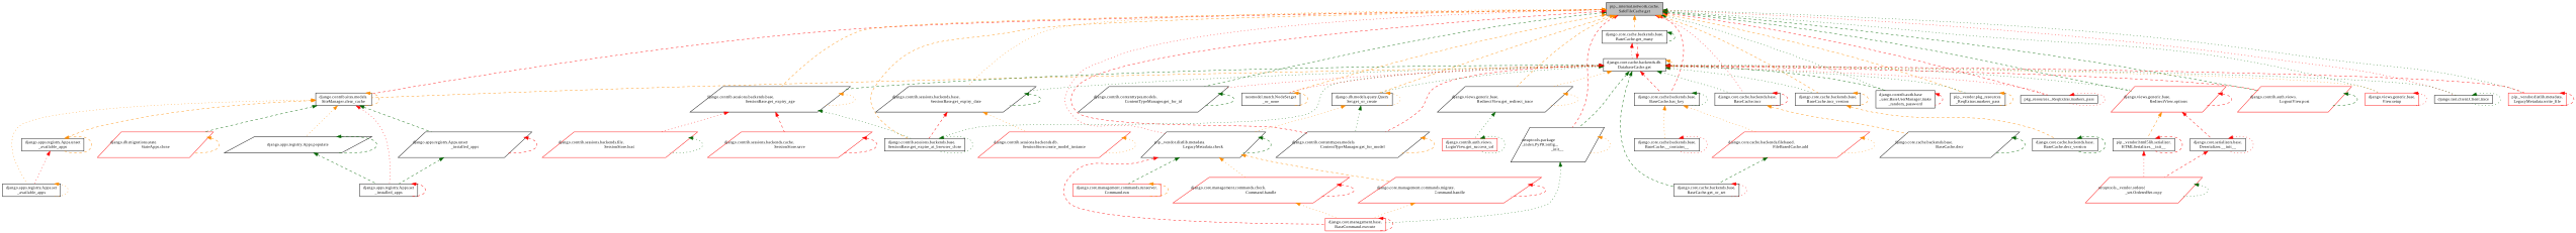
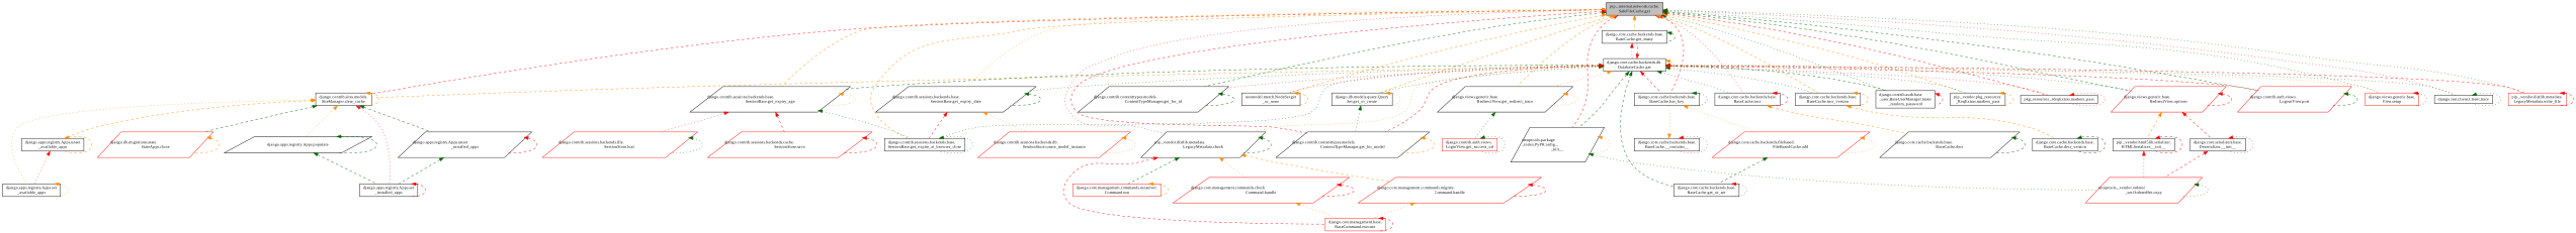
  digraph {
    fontname="Liberation Serif"
    rankdir=TB
    node [color=black fillcolor=white fontname="Liberation Serif" fontsize=10 shape=box style=filled]
    edge [color=red dir=back fontname="Liberation Serif" fontsize=10 labelfontname=Helvetica labelfontsize=10 style=dashed]
    n1 [fillcolor=grey75 fontcolor=black height=0.2 label="pip._internal.network.cache.\lSafeFileCache.get" width=0.4]
    n2 [height=0.2 label="setuptools.package\l_index.PyPIConfig._\l_init__" shape=parallelogram width=0.4]
    n3 [height=0.2 label="pip._vendor.distlib.metadata.\lLegacyMetadata.check" shape=parallelogram width=0.4]
    n4 [height=0.2 label="django.contrib.sites.models.\lSiteManager.clear_cache" width=0.4]
    n5 [height=0.2 label="django.contrib.sessions.backends.base.\lSessionBase.get_expire_at_browser_close" width=0.4]
    n6 [height=0.2 label="django.contrib.sessions.backends.base.\lSessionBase.get_expiry_age" shape=parallelogram width=0.4]
    n7 [height=0.2 label="django.contrib.sessions.backends.base.\lSessionBase.get_expiry_date" shape=parallelogram width=0.4]
    n8 [height=0.2 label="django.contrib.contenttypes.models.\lContentTypeManager.get_for_id" shape=parallelogram width=0.4]
    n9 [height=0.2 label="django.contrib.contenttypes.models.\lContentTypeManager.get_for_model" shape=parallelogram width=0.4]
    n10 [height=0.2 label="django.core.cache.backends.base.\lBaseCache.get_many" width=0.4]
    n11 [height=0.2 label="django.db.models.query.Query\lSet.get_or_create" width=0.4]
    n12 [height=0.2 label="neomodel.match.NodeSet.get\l_or_none" width=0.4]
    n13 [height=0.2 label="django.views.generic.base.\lRedirectView.get_redirect_trace" shape=parallelogram width=0.4]
    n14 [height=0.2 label="django.core.cache.backends.base.\lBaseCache.has_key" width=0.4]
    n15 [height=0.2 label="django.core.cache.backends.base.\lBaseCache.incr" width=0.4]
    n16 [height=0.2 label="django.core.cache.backends.base.\lBaseCache.incr_version" width=0.4]
    n17 [height=0.2 label="django.contrib.auth.base\l_user.BaseUserManager.make\l_random_password" width=0.4]
    n18 [height=0.2 label="pip._vendor.pkg_resources.\l_ReqExtras.markers_pass" width=0.4]
    n19 [height=0.2 label="pkg_resources._ReqExtras.markers_pass" width=0.4]
    n20 [color=red height=0.2 label="django.views.generic.base.\lRedirectView.options" shape=parallelogram width=0.4]
    n21 [color=red height=0.2 label="django.contrib.auth.views.\lLogoutView.post" shape=parallelogram width=0.4]
    n22 [color=red height=0.2 label="django.views.generic.base.\lView.setup" width=0.4]
    n23 [height=0.2 label="django.test.client.Client.trace" width=0.4]
    n24 [color=red height=0.2 label="pip._vendor.distlib.metadata.\lLegacyMetadata.write_file" width=0.4]
    n25 [color=red height=0.2 label="setuptools._vendor.ordered\l_set.OrderedSet.copy" shape=parallelogram width=0.4]
    n26 [color=red height=0.2 label="django.core.management.base.\lBaseCommand.execute" width=0.4]
    n27 [color=red height=0.2 label="django.core.management.commands.check.\lCommand.handle" shape=parallelogram width=0.4]
    n28 [color=red height=0.2 label="django.core.management.commands.migrate.\lCommand.handle" shape=parallelogram width=0.4]
    n29 [color=red height=0.2 label="django.core.management.commands.runserver.\lCommand.run" width=0.4]
    n30 [color=red height=0.2 label="django.db.migrations.state.\lStateApps.clone" shape=parallelogram width=0.4]
    n31 [height=0.2 label="django.apps.registry.Apps.populate" shape=parallelogram width=0.4]
    n32 [height=0.2 label="django.apps.registry.Apps.set\l_installed_apps" width=0.4]
    n33 [height=0.2 label="django.apps.registry.Apps.set\l_available_apps" width=0.4]
    n34 [height=0.2 label="django.apps.registry.Apps.unset\l_available_apps" width=0.4]
    n35 [height=0.2 label="django.apps.registry.Apps.unset\l_installed_apps" shape=parallelogram width=0.4]
    n36 [color=red height=0.2 label="django.contrib.sessions.backends.file.\lSessionStore.load" shape=parallelogram width=0.4]
    n37 [color=red height=0.2 label="django.contrib.sessions.backends.cache.\lSessionStore.save" shape=parallelogram width=0.4]
    n38 [color=red height=0.2 label="django.contrib.sessions.backends.db.\lSessionStore.create_model_instance" shape=parallelogram width=0.4]
    n39 [height=0.2 label="django.core.cache.backends.db.\lDatabaseCache.get" width=0.4]
    n40 [height=0.2 label="django.core.cache.backends.base.\lBaseCache.get_or_set" width=0.4]
    n41 [color=red height=0.2 label="django.contrib.auth.views.\lLoginView.get_success_url" width=0.4]
    n42 [height=0.2 label="django.core.cache.backends.base.\lBaseCache.__contains__" width=0.4]
    n43 [color=red height=0.2 label="django.core.cache.backends.filebased.\lFileBasedCache.add" shape=parallelogram width=0.4]
    n44 [height=0.2 label="django.core.cache.backends.base.\lBaseCache.decr" shape=parallelogram width=0.4]
    n45 [height=0.2 label="django.core.cache.backends.base.\lBaseCache.decr_version" width=0.4]
    n46 [height=0.2 label="pip._vendor.html5lib.serializer.\lHTMLSerializer.__init__" width=0.4]
    n47 [height=0.2 label="django.core.serializers.base.\lDeserializer.__init__" width=0.4]
    n1 -> n2
    n1 -> n3 [style=dotted]
    n1 -> n4
    n1 -> n5 [color=darkorange]
    n1 -> n6 [color=darkorange]
    n1 -> n7 [color=darkorange style=dotted]
    n1 -> n8 [color=darkgreen]
    n1 -> n9
    n1 -> n10 [color=darkorange]
    n1 -> n11 [color=darkorange]
    n1 -> n12 [color=darkorange]
    n1 -> n13 [color=darkorange]
    n1 -> n14
    n1 -> n15 [style=dotted]
    n1 -> n16 [color=darkorange]
    n1 -> n17 [color=darkgreen style=dotted]
    n1 -> n18 [color=darkorange]
    n1 -> n19
    n1 -> n20 [color=darkgreen]
    n1 -> n21 [color=darkgreen]
    n1 -> n22 [color=darkgreen style=dotted]
    n1 -> n23 [style=dotted]
    n1 -> n24 [color=darkgreen style=dotted]
    n2 -> n2 [color=darkorange style=dotted]
-   n2 -> n26 [color=darkgreen style=dotted]
+   n2 -> n25 [color=darkgreen style=dotted]
    n3 -> n3 [color=darkgreen]
    n3 -> n26
    n3 -> n27 [color=darkorange style=dotted]
    n3 -> n28 [color=darkorange]
    n3 -> n29 [color=darkgreen]
    n4 -> n4 [color=darkorange]
    n4 -> n30 [color=darkgreen]
    n4 -> n31 [color=darkorange style=dotted]
    n4 -> n32 [style=dotted]
    n4 -> n33 [color=darkorange style=dotted]
    n4 -> n34 [color=darkorange]
    n4 -> n35 [color=darkgreen]
    n5 -> n5 [color=darkgreen style=dotted]
    n6 -> n5 [color=darkgreen style=dotted]
    n6 -> n6 [color=darkorange style=dotted]
    n6 -> n36 [style=dotted]
    n6 -> n37
    n7 -> n5
    n7 -> n7 [color=darkgreen]
    n7 -> n38 [color=darkorange style=dotted]
    n8 -> n8 [color=darkgreen]
    n9 -> n9 [color=darkorange]
    n10 -> n10 [color=darkgreen]
    n10 -> n39 [style=dotted]
    n11 -> n9 [color=darkgreen style=dotted]
    n11 -> n11 [color=darkorange style=dotted]
    n12 -> n12 [color=darkorange]
    n13 -> n13 [color=darkorange style=dotted]
    n13 -> n41 [color=darkgreen style=dotted]
    n14 -> n14 [color=darkgreen style=dotted]
-   n14 -> n42 [color=darkorange style=dotted]
+   n42 -> n14 [color=darkorange style=dotted]
    n14 -> n43 [color=darkorange style=dotted]
    n15 -> n15
    n15 -> n44 [color=darkorange]
    n16 -> n16 [color=darkorange]
    n16 -> n45 [color=darkorange]
    n17 -> n17
    n18 -> n18 [color=darkorange]
    n19 -> n19 [style=dotted]
    n20 -> n20
    n20 -> n46 [color=darkorange]
    n20 -> n47
    n21 -> n21 [color=darkgreen]
    n22 -> n22 [style=dotted]
    n23 -> n23 [color=darkgreen style=dotted]
    n24 -> n24
    n25 -> n25 [color=darkgreen style=dotted]
    n26 -> n26
    n27 -> n26 [color=darkorange style=dotted]
    n27 -> n27
    n28 -> n26 [color=darkorange style=dotted]
    n28 -> n28
    n29 -> n29 [color=darkorange]
    n30 -> n30 [color=darkorange]
    n31 -> n31 [color=darkgreen]
    n31 -> n32 [color=darkgreen]
    n32 -> n32
    n33 -> n33 [color=darkorange style=dotted]
    n34 -> n33 [style=dotted]
    n34 -> n34 [color=darkorange]
    n35 -> n32 [color=darkgreen]
    n35 -> n35
    n36 -> n36 [color=darkgreen style=dotted]
    n37 -> n37
    n38 -> n38 [color=darkorange style=dotted]
    n39 -> n2 [color=darkgreen]
-   n11 -> n3 [color=darkorange style=dotted]
+   n39 -> n3 [color=darkorange style=dotted]
    n39 -> n4 [color=darkorange]
    n39 -> n5 [color=darkgreen style=dotted]
    n39 -> n6 [color=darkgreen]
    n39 -> n7 [color=darkgreen style=dotted]
    n39 -> n8 [style=dotted]
    n39 -> n9
    n39 -> n10
    n39 -> n11 [color=darkgreen style=dotted]
    n39 -> n12 [style=dotted]
    n39 -> n13 [color=darkorange style=dotted]
    n39 -> n14
    n39 -> n15 [color=darkgreen style=dotted]
    n39 -> n16 [color=darkgreen style=dotted]
    n39 -> n17 [color=darkgreen]
    n39 -> n18 [color=darkgreen style=dotted]
    n39 -> n19 [style=dotted]
    n39 -> n20 [color=darkgreen style=dotted]
    n39 -> n21
    n39 -> n22 [color=darkorange style=dotted]
    n39 -> n23 [color=darkgreen style=dotted]
    n39 -> n24
    n39 -> n39 [color=darkorange]
    n39 -> n40 [color=darkgreen]
    n40 -> n40 [style=dotted]
    n41 -> n41 [color=darkgreen style=dotted]
    n42 -> n42 [style=dotted]
    n43 -> n40 [color=darkgreen]
    n43 -> n43 [color=darkorange style=dotted]
    n44 -> n44 [color=darkgreen]
    n45 -> n45 [color=darkgreen]
    n46 -> n25 [style=dotted]
    n46 -> n46
    n47 -> n25
    n47 -> n47 [style=dotted]
  }
